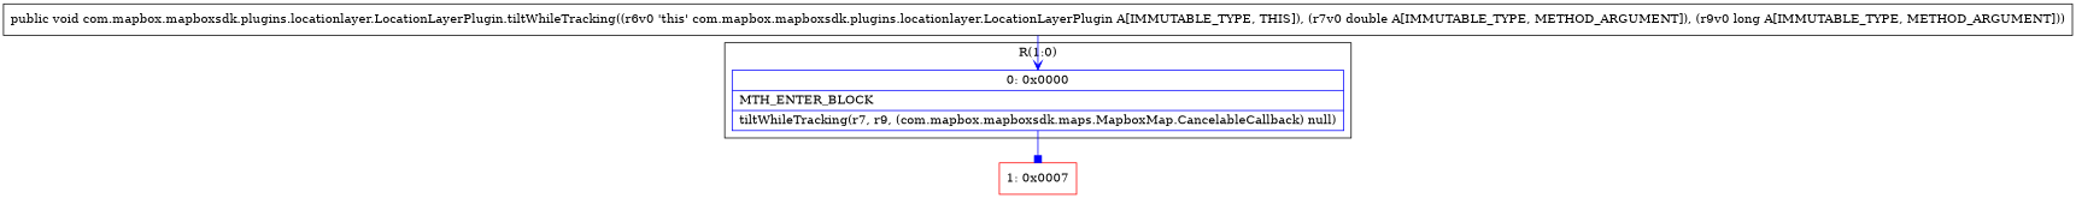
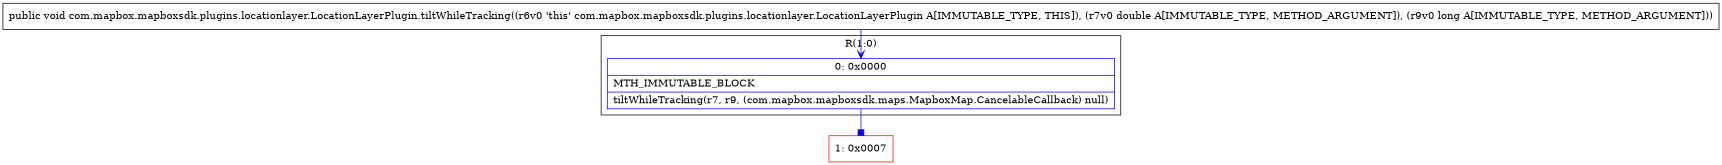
  digraph {
    node [shape=record]
    edge [color=blue]
-   n1 [color=blue label="{0\:\ 0x0000|MTH_ENTER_BLOCK\l|tiltWhileTracking(r7, r9, (com.mapbox.mapboxsdk.maps.MapboxMap.CancelableCallback) null)\l}"]
+   n1 [color=blue label="{0\:\ 0x0000|MTH_IMMUTABLE_BLOCK\l|tiltWhileTracking(r7, r9, (com.mapbox.mapboxsdk.maps.MapboxMap.CancelableCallback) null)\l}"]
    n2 [color=red label="{1\:\ 0x0007}"]
    n3 [label="{public void com.mapbox.mapboxsdk.plugins.locationlayer.LocationLayerPlugin.tiltWhileTracking((r6v0 'this' com.mapbox.mapboxsdk.plugins.locationlayer.LocationLayerPlugin A[IMMUTABLE_TYPE, THIS]), (r7v0 double A[IMMUTABLE_TYPE, METHOD_ARGUMENT]), (r9v0 long A[IMMUTABLE_TYPE, METHOD_ARGUMENT])) }"]
    subgraph cluster_1 {
      label="R(1:0)"
      n1
    }
    n1 -> n2 [arrowhead=box]
    n3 -> n1 [arrowhead=vee]
  }
